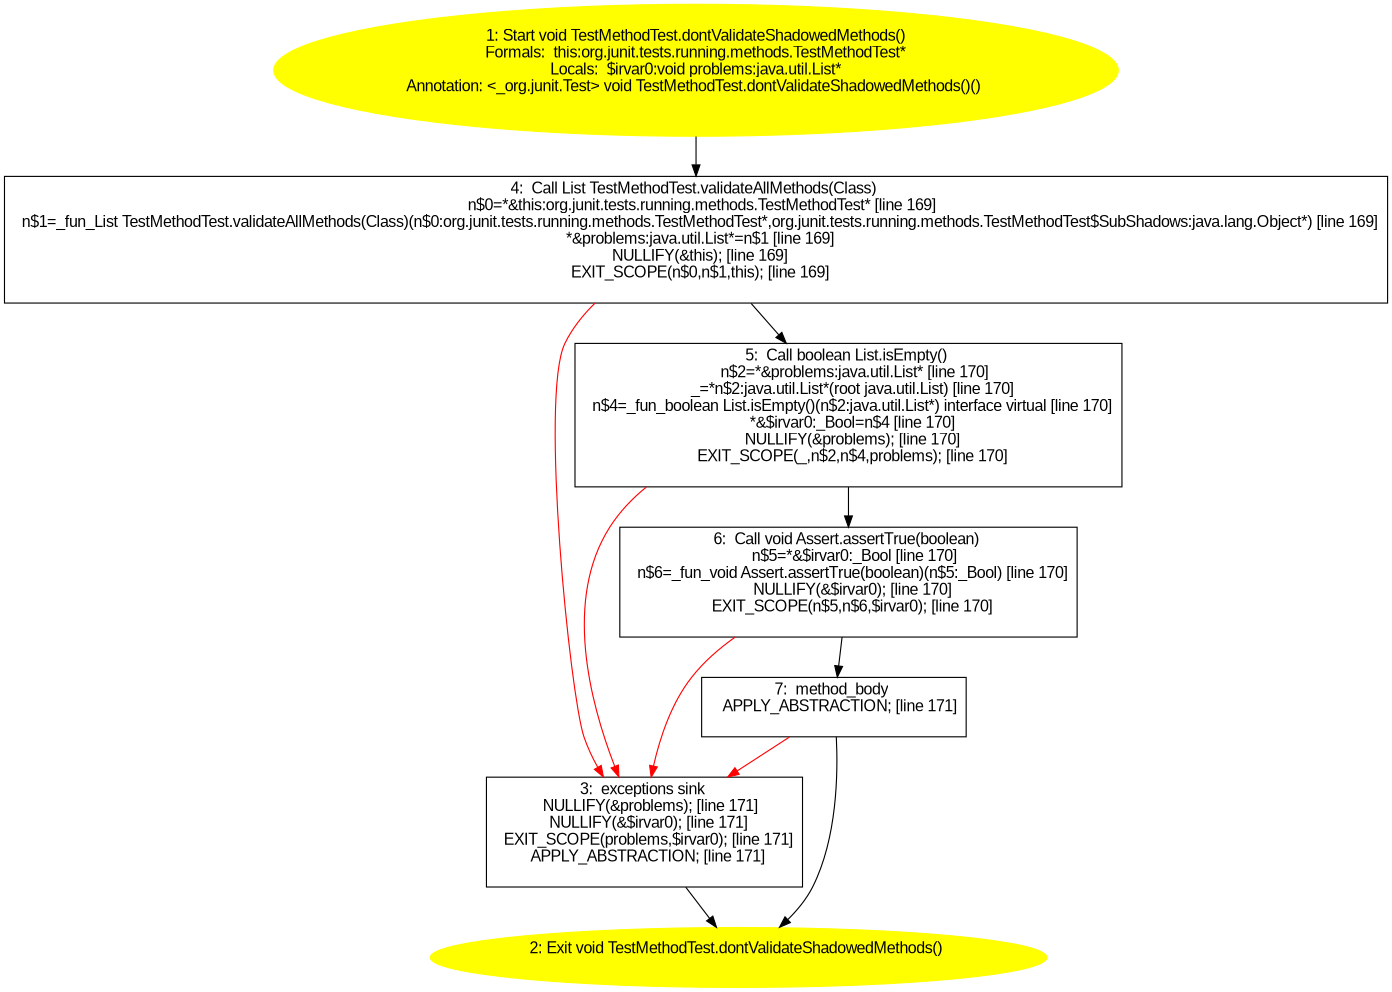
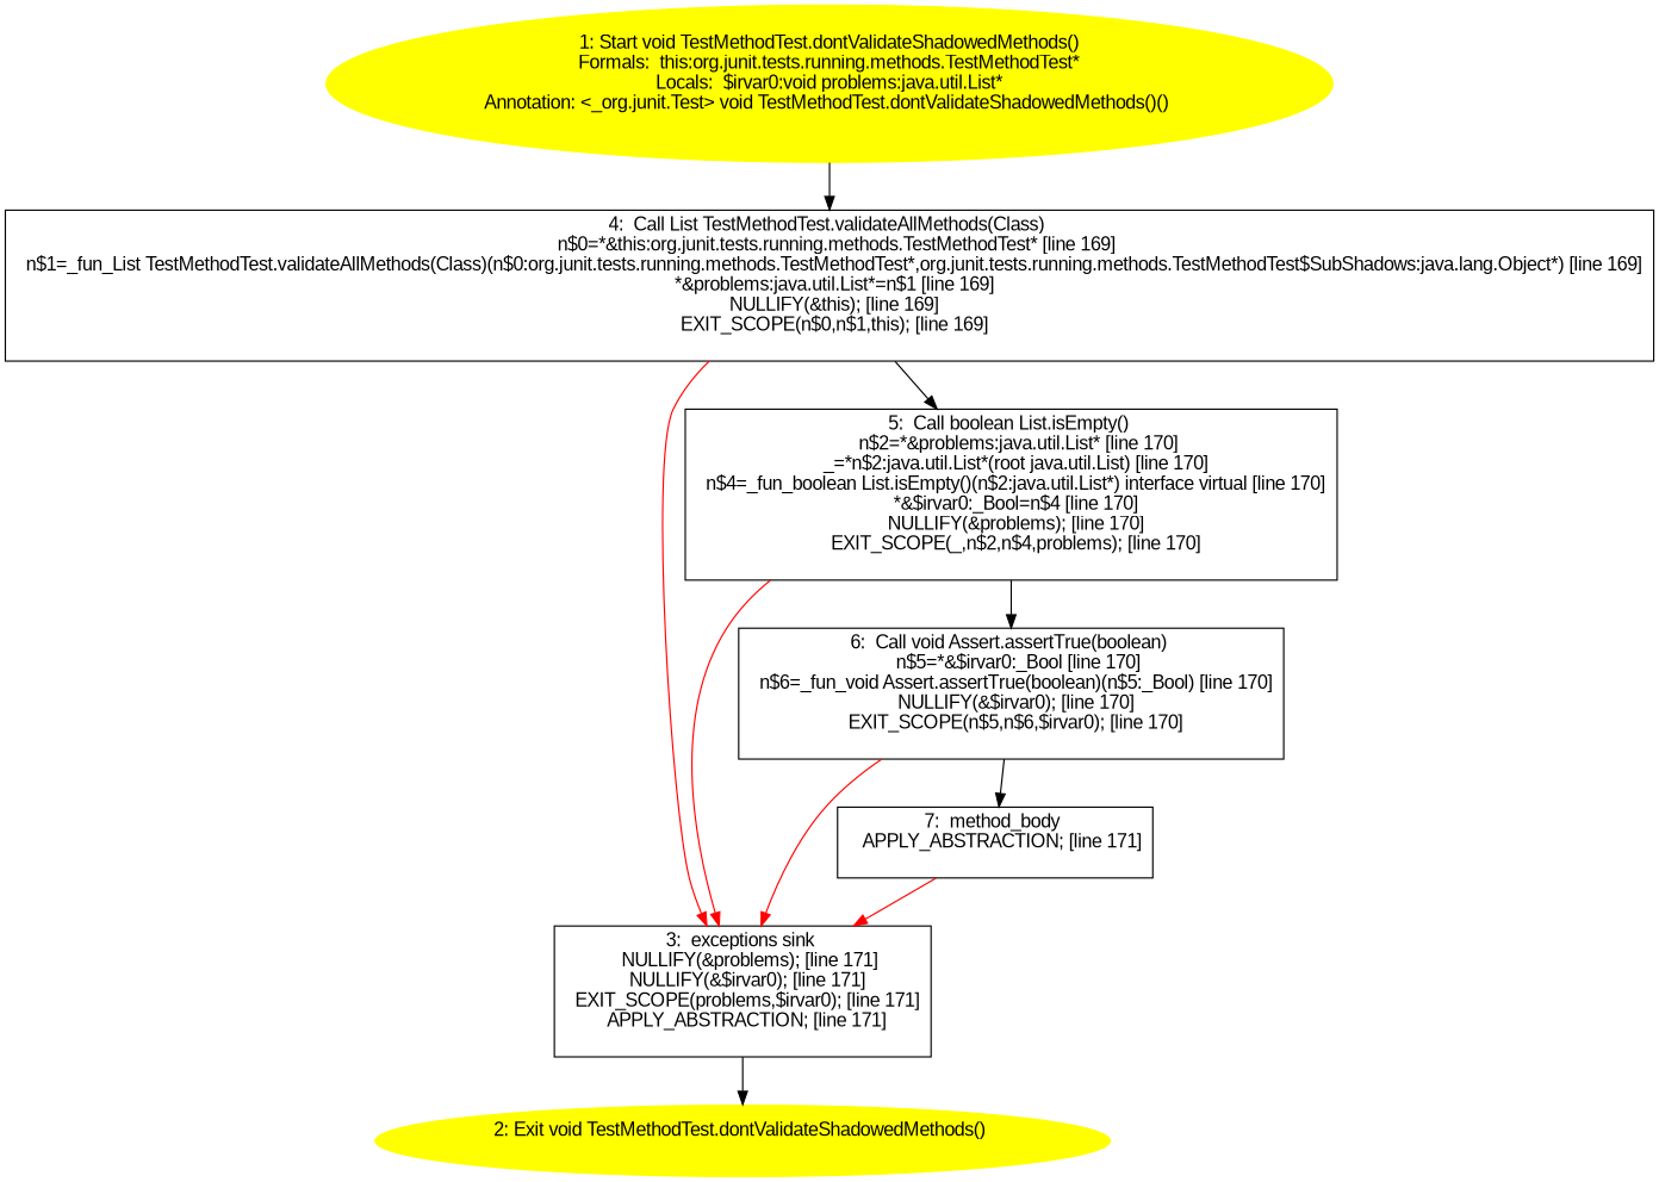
  digraph {
    fontname="Liberation Sans"
    node [fontname="Liberation Sans" shape=box]
    edge [fontname="Liberation Sans"]
    n1 [color=yellow label="1: Start void TestMethodTest.dontValidateShadowedMethods()\nFormals:  this:org.junit.tests.running.methods.TestMethodTest*\nLocals:  $irvar0:void problems:java.util.List*\nAnnotation: <_org.junit.Test> void TestMethodTest.dontValidateShadowedMethods()() \n  " style=filled shape=""]
    n2 [label="4:  Call List TestMethodTest.validateAllMethods(Class) \n   n$0=*&this:org.junit.tests.running.methods.TestMethodTest* [line 169]\n  n$1=_fun_List TestMethodTest.validateAllMethods(Class)(n$0:org.junit.tests.running.methods.TestMethodTest*,org.junit.tests.running.methods.TestMethodTest$SubShadows:java.lang.Object*) [line 169]\n  *&problems:java.util.List*=n$1 [line 169]\n  NULLIFY(&this); [line 169]\n  EXIT_SCOPE(n$0,n$1,this); [line 169]\n "]
    n3 [label="3:  exceptions sink \n   NULLIFY(&problems); [line 171]\n  NULLIFY(&$irvar0); [line 171]\n  EXIT_SCOPE(problems,$irvar0); [line 171]\n  APPLY_ABSTRACTION; [line 171]\n "]
    n4 [label="5:  Call boolean List.isEmpty() \n   n$2=*&problems:java.util.List* [line 170]\n  _=*n$2:java.util.List*(root java.util.List) [line 170]\n  n$4=_fun_boolean List.isEmpty()(n$2:java.util.List*) interface virtual [line 170]\n  *&$irvar0:_Bool=n$4 [line 170]\n  NULLIFY(&problems); [line 170]\n  EXIT_SCOPE(_,n$2,n$4,problems); [line 170]\n "]
    n5 [color=yellow label="2: Exit void TestMethodTest.dontValidateShadowedMethods() \n  " style=filled shape=""]
    n6 [label="6:  Call void Assert.assertTrue(boolean) \n   n$5=*&$irvar0:_Bool [line 170]\n  n$6=_fun_void Assert.assertTrue(boolean)(n$5:_Bool) [line 170]\n  NULLIFY(&$irvar0); [line 170]\n  EXIT_SCOPE(n$5,n$6,$irvar0); [line 170]\n "]
    n7 [label="7:  method_body \n   APPLY_ABSTRACTION; [line 171]\n "]
    n1 -> n2
    n2 -> n3 [color=red]
    n2 -> n4
    n3 -> n5
    n4 -> n3 [color=red]
    n4 -> n6
    n6 -> n3 [color=red]
    n6 -> n7
    n7 -> n3 [color=red]
-   n7 -> n5
  }
